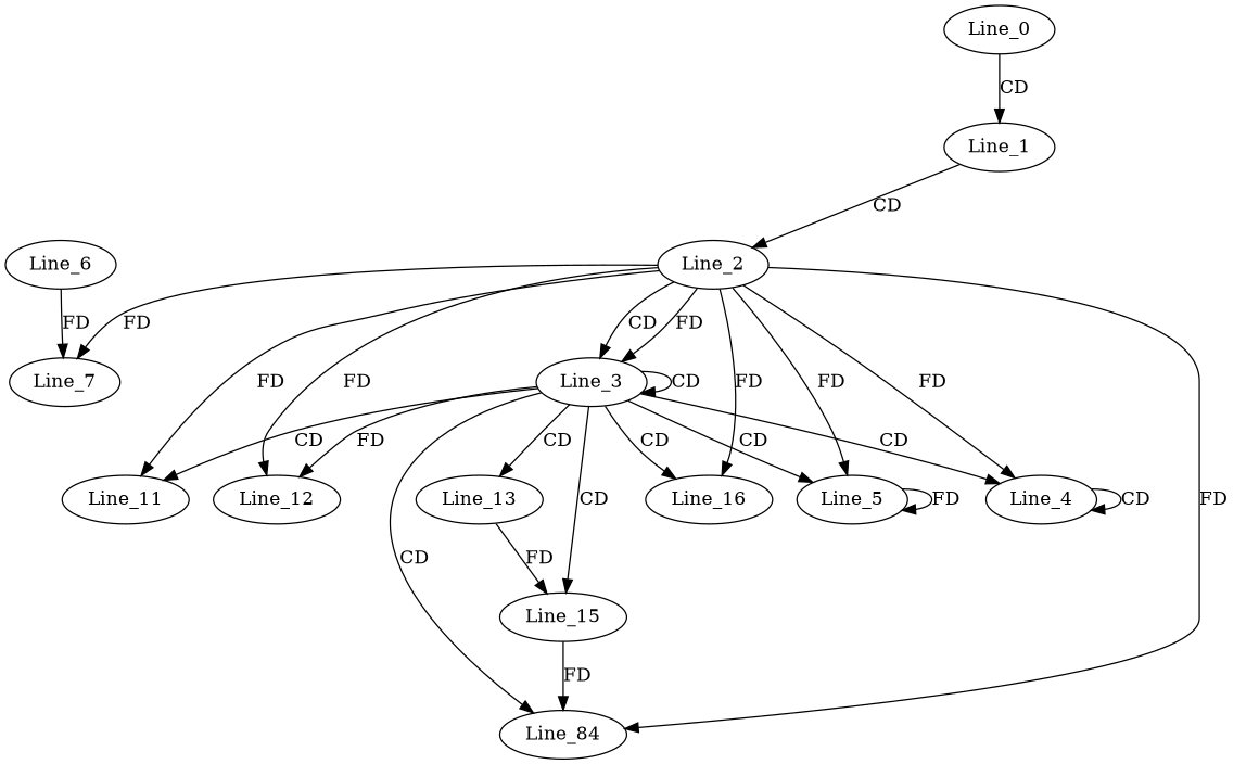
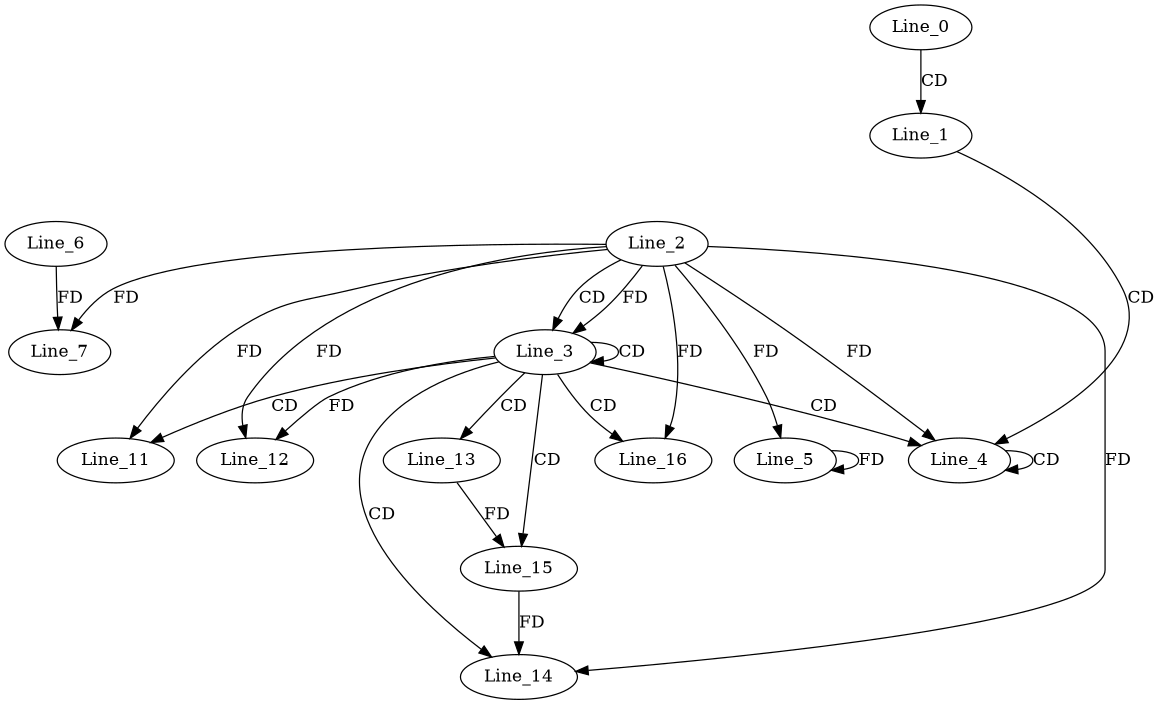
  digraph {
    Line_0
    Line_1
    Line_2
    Line_3
    Line_4
    Line_5
    Line_7
    Line_11
    Line_12
-   Line_14 [label=Line_84]
+   Line_14
    Line_16
    Line_13
    Line_15
    Line_6
    Line_0 -> Line_1 [label=CD]
-   Line_1 -> Line_2 [label=CD]
+   Line_1 -> Line_4 [label=CD]
    Line_2 -> Line_3 [label=CD]
    Line_2 -> Line_3 [label=FD]
    Line_2 -> Line_4 [label=FD]
    Line_2 -> Line_5 [label=FD]
    Line_2 -> Line_7 [label=FD]
    Line_2 -> Line_11 [label=FD]
    Line_2 -> Line_12 [label=FD]
    Line_2 -> Line_14 [label=FD]
    Line_2 -> Line_16 [label=FD]
    Line_3 -> Line_3 [label=CD]
    Line_3 -> Line_4 [label=CD]
-   Line_3 -> Line_5 [label=CD]
    Line_3 -> Line_11 [label=CD]
    Line_3 -> Line_12 [label=FD]
    Line_3 -> Line_14 [label=CD]
    Line_3 -> Line_16 [label=CD]
    Line_3 -> Line_13 [label=CD]
    Line_3 -> Line_15 [label=CD]
    Line_4 -> Line_4 [label=CD]
    Line_5 -> Line_5 [label=FD]
    Line_13 -> Line_15 [label=FD]
    Line_15 -> Line_14 [label=FD]
    Line_6 -> Line_7 [label=FD]
  }
